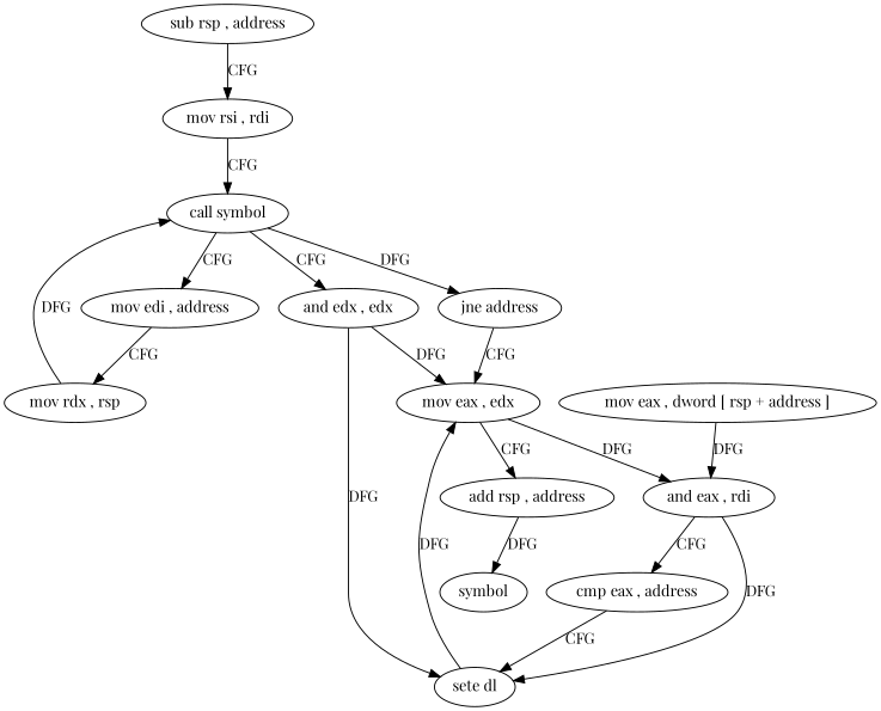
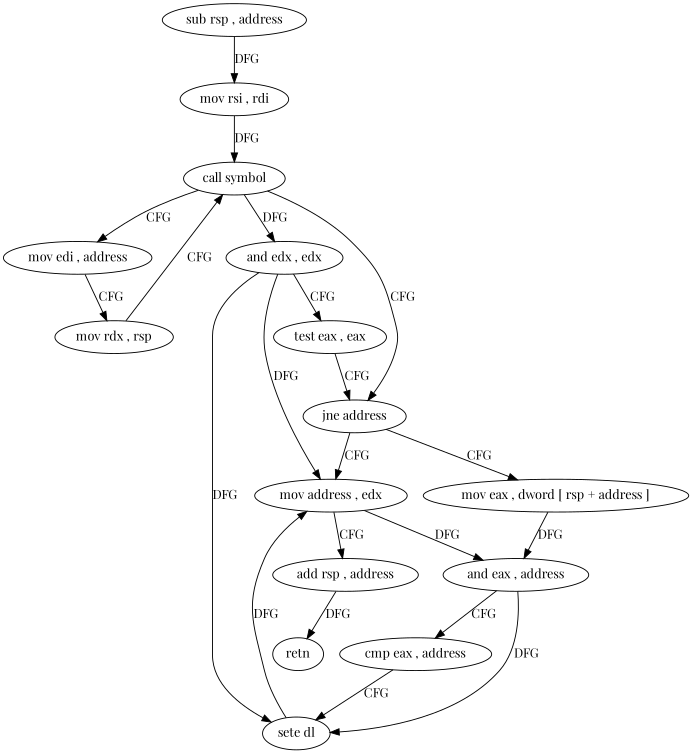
  digraph {
    fontname="Playfair Display"
    node [fontname="Playfair Display"]
    edge [fontname="Playfair Display"]
    n1 [label="sub rsp , address"]
    n2 [label="mov rsi , rdi"]
    n3 [label="call symbol"]
    n4 [label="mov edi , address"]
    n5 [label="mov rdx , rsp"]
    n6 [label="and edx , edx"]
    n7 [label="jne address"]
-   n9 [label="mov eax , edx"]
+   n8 [label="test eax , eax"]
+   n9 [label="mov address , edx"]
    n10 [label="sete dl"]
    n11 [label="mov eax , dword [ rsp + address ]"]
    n12 [label="add rsp , address"]
-   n13 [label="and eax , rdi"]
-   n14 [label=symbol]
+   n13 [label="and eax , address"]
+   n14 [label=retn]
    n15 [label="cmp eax , address"]
-   n1 -> n2 [label=CFG]
-   n2 -> n3 [label=CFG]
+   n1 -> n2 [label=DFG]
+   n2 -> n3 [label=DFG]
    n3 -> n4 [label=CFG]
-   n3 -> n6 [label=CFG]
-   n3 -> n7 [label=DFG]
+   n3 -> n6 [label=DFG]
+   n3 -> n7 [label=CFG]
    n4 -> n5 [label=CFG]
-   n5 -> n3 [label=DFG]
+   n5 -> n3 [label=CFG]
+   n6 -> n8 [label=CFG]
    n6 -> n9 [label=DFG]
    n6 -> n10 [label=DFG]
    n7 -> n9 [label=CFG]
+   n7 -> n11 [label=CFG]
+   n8 -> n7 [label=CFG]
    n9 -> n12 [label=CFG]
    n9 -> n13 [label=DFG]
    n10 -> n9 [label=DFG]
    n11 -> n13 [label=DFG]
    n12 -> n14 [label=DFG]
    n13 -> n10 [label=DFG]
    n13 -> n15 [label=CFG]
    n15 -> n10 [label=CFG]
  }
